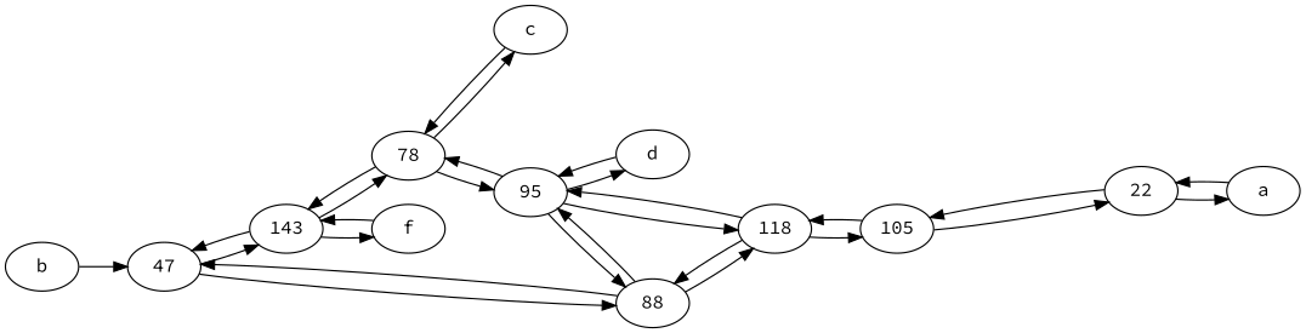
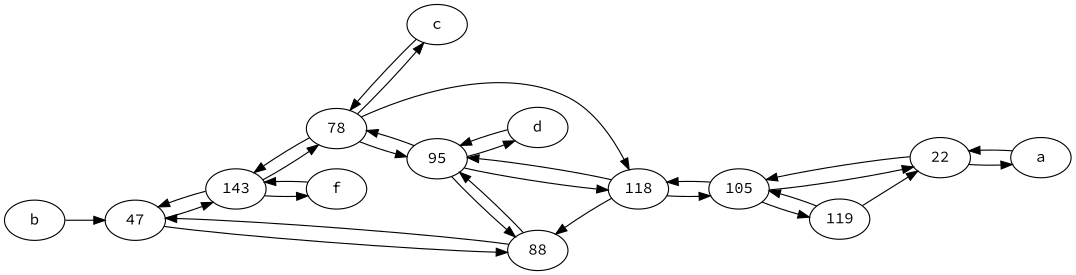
  digraph {
    fontname="Source Code Pro"
    rankdir=LR
    node [fontname="Source Code Pro"]
    edge [fontname="Source Code Pro"]
    b
    47
    143
    88
    a
    22
    105
    f
    n9 [label=78]
    95
    118
    d
+   119
    c
    b -> 47
    47 -> 143
    47 -> 88
    143 -> 47
    143 -> f
    143 -> n9
    88 -> 47
    88 -> 95
-   88 -> 118
+   n9 -> 118
    a -> 22
    22 -> a
    22 -> 105
    105 -> 22
    105 -> 118
+   105 -> 119
    f -> 143
    n9 -> 143
    n9 -> 95
    n9 -> c
    95 -> 88
    95 -> n9
    95 -> 118
    95 -> d
    118 -> 88
    118 -> 105
    118 -> 95
    d -> 95
+   119 -> 22
+   119 -> 105
    c -> n9
  }
